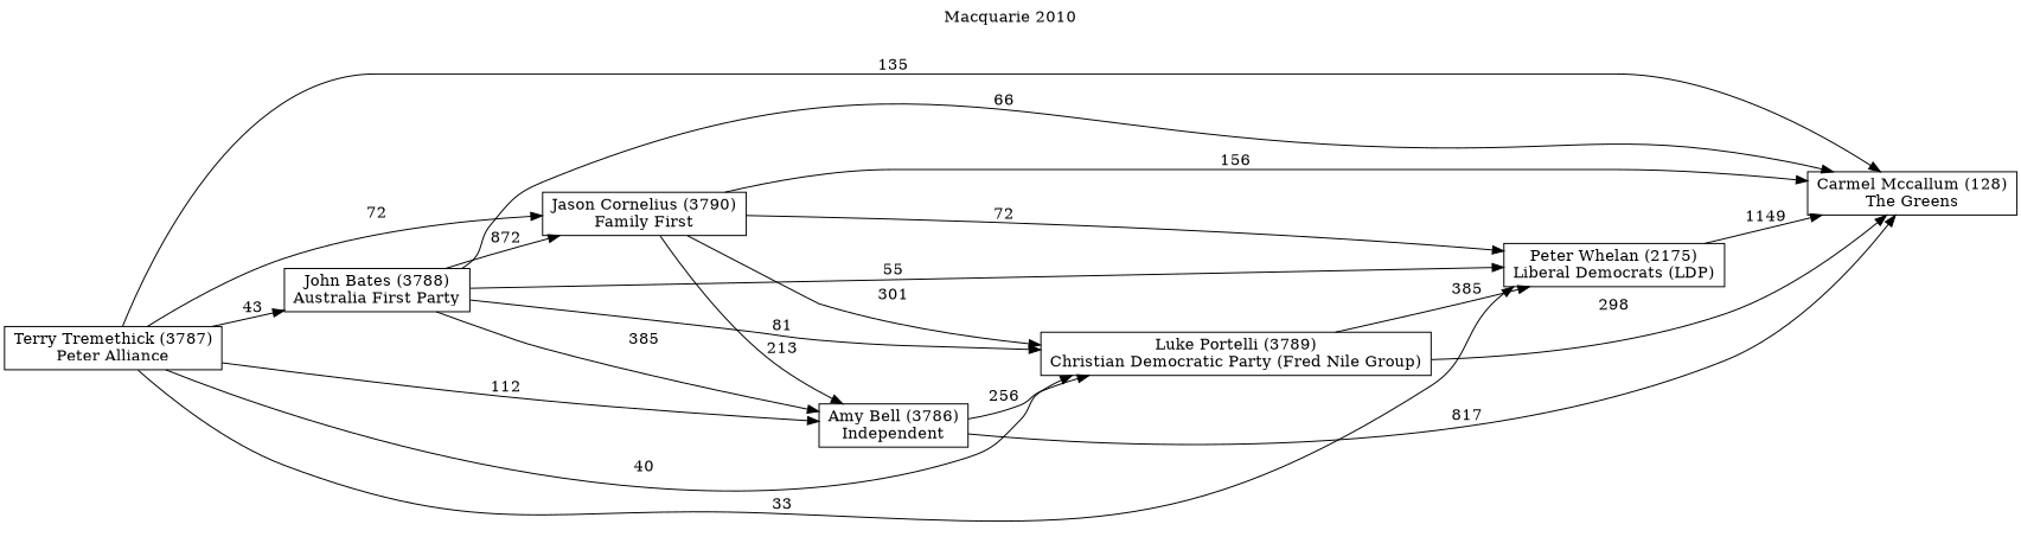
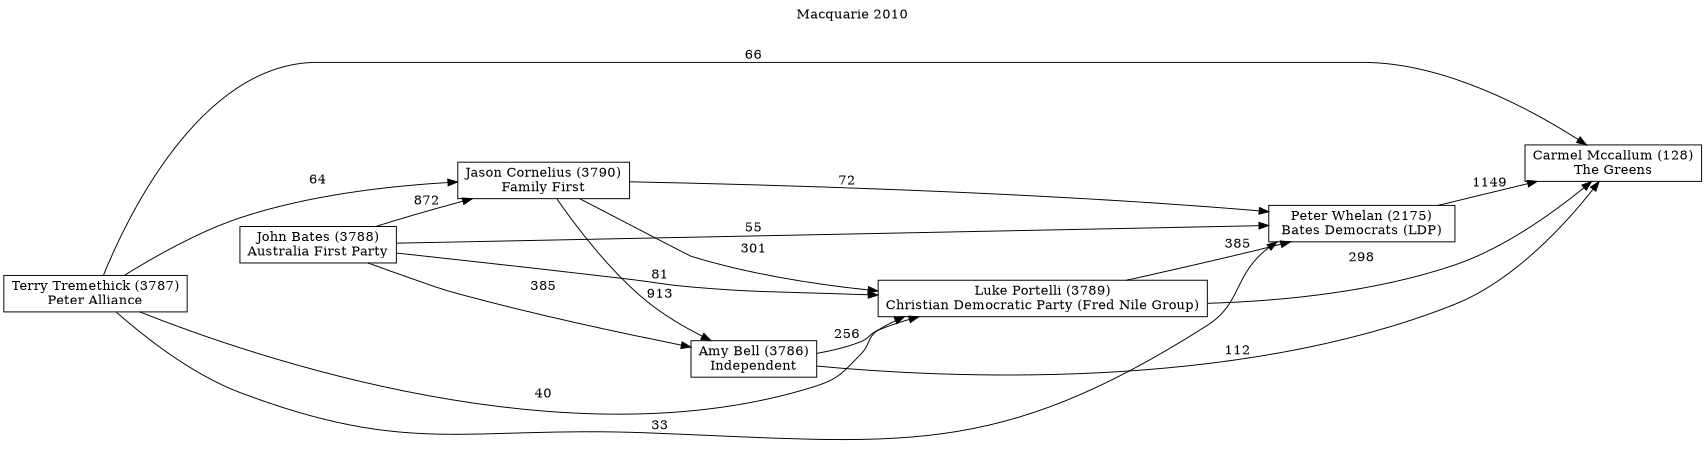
  digraph {
    label="Macquarie 2010"
    labelloc=t
    mclimit=10
    rankdir=LR
    node [shape=box]
    n1 [label="Amy Bell (3786)\nIndependent"]
    n2 [label="Carmel Mccallum (128)\nThe Greens"]
    n3 [label="Luke Portelli (3789)\nChristian Democratic Party (Fred Nile Group)"]
-   n4 [label="Peter Whelan (2175)\nLiberal Democrats (LDP)"]
+   n4 [label="Peter Whelan (2175)\nBates Democrats (LDP)"]
    n5 [label="Jason Cornelius (3790)\nFamily First"]
    n6 [label="John Bates (3788)\nAustralia First Party"]
    n7 [label="Terry Tremethick (3787)\nPeter Alliance"]
-   n1 -> n2 [label=817]
+   n1 -> n2 [label=112]
    n1 -> n3 [label=256]
    n3 -> n2 [label=298]
    n3 -> n4 [label=385]
    n4 -> n2 [label=1149]
-   n5 -> n1 [label=213]
-   n5 -> n2 [label=156]
+   n5 -> n1 [label=913]
    n5 -> n3 [label=301]
    n5 -> n4 [label=72]
    n6 -> n1 [label=385]
-   n6 -> n2 [label=66]
    n6 -> n3 [label=81]
    n6 -> n4 [label=55]
    n6 -> n5 [label=872]
-   n7 -> n1 [label=112]
-   n7 -> n2 [label=135]
+   n7 -> n2 [label=66]
    n7 -> n3 [label=40]
    n7 -> n4 [label=33]
-   n7 -> n5 [label=72]
-   n7 -> n6 [label=43]
+   n7 -> n5 [label=64]
  }
